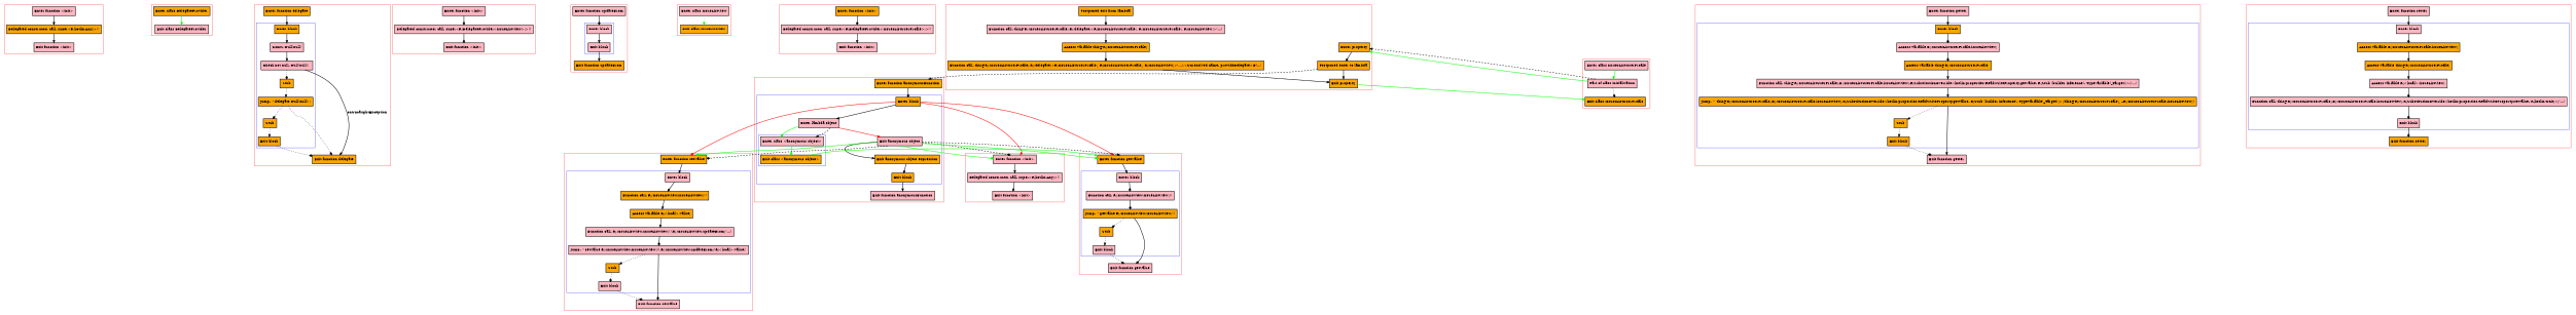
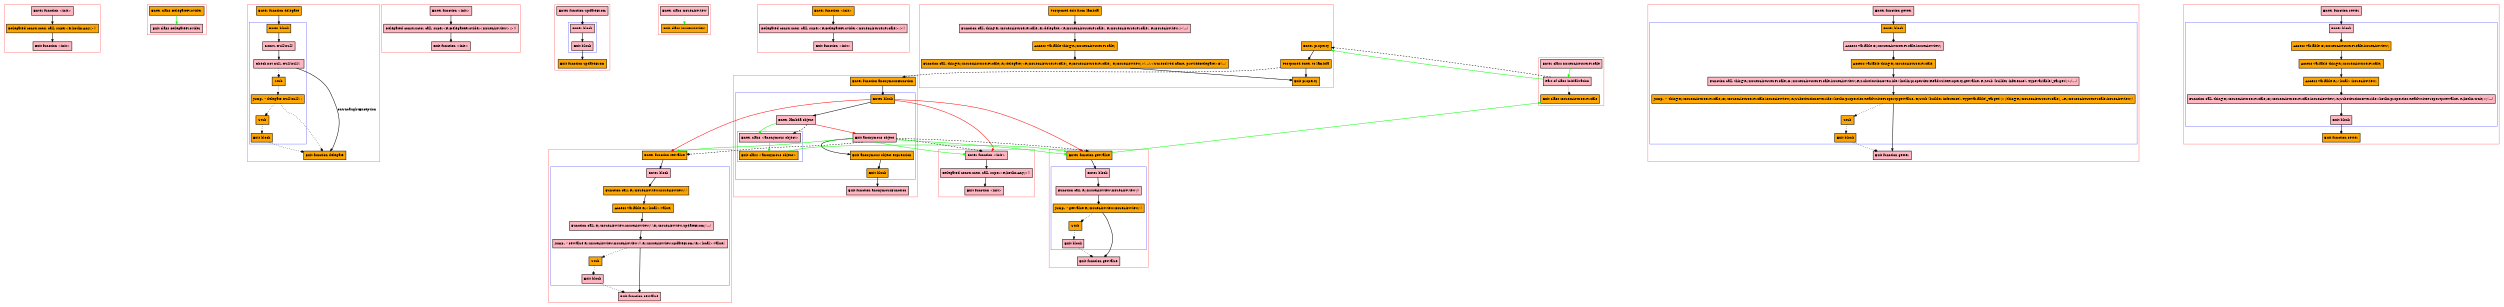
  digraph {
    nodesep=3
    node [fillcolor=lightpink penwidth=2 shape=box style=filled]
    edge [arrowhead=normal penwidth=2]
    n1 [label="Enter function <init>"]
    n2 [fillcolor=orange label="Delegated constructor call: super<R|kotlin/Any|>()"]
    n3 [label="Exit function <init>"]
    n4 [fillcolor=orange label="Enter class DelegateProvider"]
    n5 [label="Exit class DelegateProvider"]
    n6 [fillcolor=orange label="Enter block"]
    n7 [label="Const: Null(null)"]
    n8 [label="Check not null: Null(null)!!"]
    n9 [fillcolor=orange label=Stub]
    n10 [fillcolor=orange label="Jump: ^delegate Null(null)!!"]
    n11 [fillcolor=orange label=Stub]
    n12 [fillcolor=orange label="Exit block"]
    n13 [fillcolor=orange label="Enter function delegate"]
    n14 [fillcolor=orange label="Exit function delegate"]
    n15 [label="Enter function <init>"]
    n16 [label="Delegated constructor call: super<R|DelegateProvider<IssueListView>|>()"]
    n17 [label="Exit function <init>"]
    n18 [label="Enter block"]
    n19 [label="Exit block"]
    n20 [label="Enter function updateFrom"]
    n21 [fillcolor=orange label="Exit function updateFrom"]
    n22 [label="Enter class IssueListView"]
    n23 [fillcolor=orange label="Exit class IssueListView"]
    n24 [fillcolor=orange label="Enter function <init>"]
    n25 [label="Delegated constructor call: super<R|DelegateProvider<IssuesListUserProfile>|>()"]
    n26 [label="Exit function <init>"]
    n27 [label="Enter class <anonymous object>"]
    n28 [fillcolor=orange label="Exit class <anonymous object>"]
    n29 [fillcolor=orange label="Enter block"]
    n30 [label="Enter lambda object"]
    n31 [label="Exit anonymous object"]
    n32 [fillcolor=orange label="Exit anonymous object expression"]
    n33 [fillcolor=orange label="Exit block"]
    n34 [fillcolor=orange label="Enter function anonymousFunction"]
    n35 [label="Exit function anonymousFunction"]
    n36 [label="Enter function <init>"]
    n37 [label="Delegated constructor call: super<R|kotlin/Any|>()"]
    n38 [label="Exit function <init>"]
    n39 [label="Enter block"]
    n40 [label="Function call: R|/IssueListView.IssueListView|()"]
    n41 [fillcolor=orange label="Jump: ^getValue R|/IssueListView.IssueListView|()"]
    n42 [fillcolor=orange label=Stub]
    n43 [label="Exit block"]
    n44 [fillcolor=orange label="Enter function getValue"]
    n45 [label="Exit function getValue"]
    n46 [label="Enter block"]
    n47 [fillcolor=orange label="Function call: R|/IssueListView.IssueListView|()"]
    n48 [fillcolor=orange label="Access variable R|<local>/value|"]
    n49 [label="Function call: R|/IssueListView.IssueListView|().R|/IssueListView.updateFrom|(...)"]
    n50 [label="Jump: ^setValue R|/IssueListView.IssueListView|().R|/IssueListView.updateFrom|(R|<local>/value|)"]
    n51 [fillcolor=orange label=Stub]
    n52 [label="Exit block"]
    n53 [fillcolor=orange label="Enter function setValue"]
    n54 [label="Exit function setValue"]
    n55 [fillcolor=orange label="Enter block"]
    n56 [label="Access variable D|/IssuesListUserProfile.issueListView|"]
    n57 [fillcolor=orange label="Access variable this@R|/IssuesListUserProfile|"]
    n58 [label="Function call: this@R|/IssuesListUserProfile|.D|/IssuesListUserProfile.issueListView|.R|SubstitutionOverride<kotlin/properties/ReadWriteProperty.getValue: R|Stub (builder inference): TypeVariable(_Target)|>|(...)"]
    n59 [fillcolor=orange label="Jump: ^ this@R|/IssuesListUserProfile|.D|/IssuesListUserProfile.issueListView|.R|SubstitutionOverride<kotlin/properties/ReadWriteProperty.getValue: R|Stub (builder inference): TypeVariable(_Target)|>|(this@R|/IssuesListUserProfile|, ::R|/IssuesListUserProfile.issueListView|)"]
    n60 [fillcolor=orange label=Stub]
    n61 [fillcolor=orange label="Exit block"]
    n62 [label="Enter function getter"]
    n63 [label="Exit function getter"]
    n64 [label="Enter block"]
    n65 [fillcolor=orange label="Access variable D|/IssuesListUserProfile.issueListView|"]
    n66 [fillcolor=orange label="Access variable this@R|/IssuesListUserProfile|"]
-   n67 [label="Access variable R|<local>/issueListView|"]
+   n67 [fillcolor=orange label="Access variable R|<local>/issueListView|"]
    n68 [label="Function call: this@R|/IssuesListUserProfile|.D|/IssuesListUserProfile.issueListView|.R|SubstitutionOverride<kotlin/properties/ReadWriteProperty.setValue: R|kotlin/Unit|>|(...)"]
    n69 [label="Exit block"]
    n70 [label="Enter function setter"]
    n71 [fillcolor=orange label="Exit function setter"]
    n72 [fillcolor=orange label="Enter property"]
    n73 [fillcolor=orange label="Postponed enter to lambda"]
    n74 [fillcolor=orange label="Postponed exit from lambda"]
    n75 [label="Function call: this@R|/IssuesListUserProfile|.R|/delegate|<R|IssuesListUserProfile|, R|IssuesListUserProfile|, R|IssueListView|>(...)"]
    n76 [fillcolor=orange label="Access variable this@R|/IssuesListUserProfile|"]
    n77 [fillcolor=orange label="Function call: this@R|/IssuesListUserProfile|.R|/delegate|<R|IssuesListUserProfile|, R|IssuesListUserProfile|, R|IssueListView|>(...).<Unresolved name: provideDelegate>#(...)"]
    n78 [fillcolor=orange label="Exit property"]
    n79 [fillcolor=orange label="Exit class IssuesListUserProfile"]
    n80 [label="Enter class IssuesListUserProfile"]
    n81 [label="Part of class initialization"]
    subgraph cluster_1 {
      color=red
      n1
      n2
      n3
    }
    subgraph cluster_2 {
      color=red
      n4
      n5
    }
    subgraph cluster_3 {
      color=red
      n13
      n14
      subgraph cluster_4 {
        color=blue
        n6
        n7
        n8
        n9
        n10
        n11
        n12
      }
    }
    subgraph cluster_5 {
      color=red
      n15
      n16
      n17
    }
    subgraph cluster_6 {
      color=red
      n20
      n21
      subgraph cluster_7 {
        color=blue
        n18
        n19
      }
    }
    subgraph cluster_8 {
      color=red
      n22
      n23
    }
    subgraph cluster_9 {
      color=red
      n24
      n25
      n26
    }
    subgraph cluster_10 {
      color=red
      n34
      n35
      subgraph cluster_11 {
        color=blue
        n29
        n30
        n31
        n32
        n33
        subgraph cluster_12 {
          color=blue
          n27
          n28
        }
      }
    }
    subgraph cluster_13 {
      color=red
      n36
      n37
      n38
    }
    subgraph cluster_14 {
      color=red
      n44
      n45
      subgraph cluster_15 {
        color=blue
        n39
        n40
        n41
        n42
        n43
      }
    }
    subgraph cluster_16 {
      color=red
      n53
      n54
      subgraph cluster_17 {
        color=blue
        n46
        n47
        n48
        n49
        n50
        n51
        n52
      }
    }
    subgraph cluster_18 {
      color=red
      n62
      n63
      subgraph cluster_19 {
        color=blue
        n55
        n56
        n57
        n58
        n59
        n60
        n61
      }
    }
    subgraph cluster_20 {
      color=red
      n70
      n71
      subgraph cluster_21 {
        color=blue
        n64
        n65
        n66
        n67
        n68
        n69
      }
    }
    subgraph cluster_22 {
      color=red
      n72
      n73
      n74
      n75
      n76
      n77
      n78
    }
    subgraph cluster_23 {
      color=red
      n79
      n80
      n81
    }
    n1 -> n2
    n2 -> n3
    n4 -> n5 [color=green]
    n6 -> n7
    n7 -> n8
    n8 -> n9 [arrowhead=diamond style=dotted]
    n8 -> n14 [label=onUncaughtException]
    n9 -> n10 [style=dotted]
    n10 -> n11 [arrowhead=diamond style=dotted]
    n10 -> n14 [arrowhead=diamond style=dotted]
    n11 -> n12 [style=dotted]
    n12 -> n14 [arrowhead=diamond style=dotted]
    n13 -> n6
    n15 -> n16 [arrowhead=diamond]
    n16 -> n17 [arrowhead=diamond]
    n18 -> n19
    n19 -> n21
    n20 -> n18 [arrowhead=diamond]
    n22 -> n23 [color=green style=dotted]
    n24 -> n25 [arrowhead=diamond]
    n25 -> n26
    n27 -> n28 [arrowhead=diamond color=green]
    n28 -> n44 [color=green]
    n29 -> n30
    n29 -> n36 [color=red]
    n29 -> n44 [color=red]
    n29 -> n53 [arrowhead=diamond color=red]
    n30 -> n27 [arrowhead=diamond color=green]
    n30 -> n27 [style=dashed]
    n30 -> n31 [color=red]
    n31 -> n32
    n31 -> n36 [arrowhead=diamond color=green]
    n31 -> n36 [arrowhead=diamond style=dashed]
    n31 -> n44 [arrowhead=diamond color=green]
    n31 -> n44 [style=dashed]
    n31 -> n53 [arrowhead=diamond color=green]
    n31 -> n53 [arrowhead=diamond style=dashed]
    n32 -> n33 [arrowhead=diamond]
    n33 -> n35
    n34 -> n29 [arrowhead=diamond]
    n36 -> n37
    n37 -> n38 [arrowhead=diamond]
    n39 -> n40 [arrowhead=diamond]
    n40 -> n41 [arrowhead=diamond]
    n41 -> n42 [arrowhead=diamond style=dotted]
    n41 -> n45 [arrowhead=diamond]
    n42 -> n43 [style=dotted]
    n43 -> n45 [arrowhead=diamond style=dotted]
    n44 -> n39
    n46 -> n47 [arrowhead=diamond]
    n47 -> n48
    n48 -> n49
    n49 -> n50 [arrowhead=diamond]
    n50 -> n51 [style=dotted]
    n50 -> n54 [arrowhead=diamond]
    n51 -> n52 [arrowhead=diamond style=dotted]
    n52 -> n54 [arrowhead=diamond style=dotted]
    n53 -> n46
    n55 -> n56 [arrowhead=diamond]
    n56 -> n57 [arrowhead=diamond]
    n57 -> n58
    n58 -> n59
    n59 -> n60 [style=dotted]
    n59 -> n63
    n60 -> n61 [style=dotted]
    n61 -> n63 [arrowhead=diamond style=dotted]
    n62 -> n55
    n64 -> n65 [arrowhead=diamond]
    n65 -> n66
    n66 -> n67
    n67 -> n68 [arrowhead=diamond]
    n68 -> n69 [arrowhead=diamond]
    n69 -> n71 [arrowhead=diamond]
    n70 -> n64
    n72 -> n73 [arrowhead=diamond]
    n73 -> n34 [style=dashed]
    n73 -> n78
    n74 -> n75 [arrowhead=diamond]
    n75 -> n76
    n76 -> n77 [arrowhead=diamond]
    n77 -> n78 [arrowhead=diamond]
-   n78 -> n79 [color=green]
+   n44 -> n79 [color=green]
    n80 -> n81 [color=green]
    n81 -> n72 [color=green]
    n81 -> n72 [style=dashed]
    n81 -> n79 [arrowhead=diamond style=dotted]
  }
